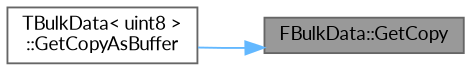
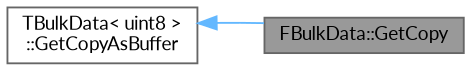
  digraph {
    rankdir=RL
    fontname=Lato
    node [fontname=Lato fontsize=10 shape=box style=filled]
    n1 [color=gray40 fillcolor=grey60 fontcolor=black height=0.2 label="FBulkData::GetCopy" width=0.4]
    n2 [color=grey40 fillcolor=white height=0.2 label="TBulkData\< uint8 \>\l::GetCopyAsBuffer" width=0.4]
-   n1 -> n2 [color=steelblue1 dir=back fontname=Lato fontsize=10 labelfontname=Helvetica labelfontsize=10 style=solid]
+   n2 -> n1 [color=steelblue1 dir=back fontname=Lato fontsize=10 labelfontname=Helvetica labelfontsize=10 style=solid]
  }
